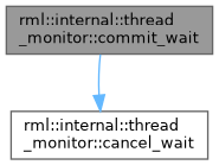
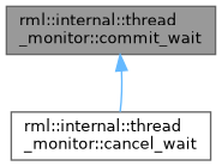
  digraph {
    rankdir=TB
    node [fontname=Helvetica fontsize=10 shape=box style=filled]
    n1 [color=gray40 fillcolor=grey60 fontcolor=black height=0.2 label="rml::internal::thread\l_monitor::commit_wait" width=0.4]
    n2 [color=grey40 fillcolor=white height=0.2 label="rml::internal::thread\l_monitor::cancel_wait" width=0.4]
-   n1 -> n2 [color=steelblue1 fontname=Helvetica fontsize=10 labelfontname=Helvetica labelfontsize=10 style=solid]
+   n2 -> n1 [color=steelblue1 fontname=Helvetica fontsize=10 labelfontname=Helvetica labelfontsize=10 style=solid]
  }
